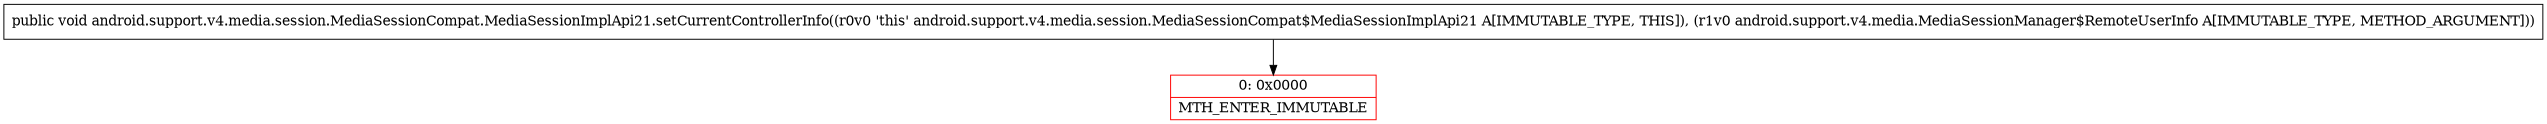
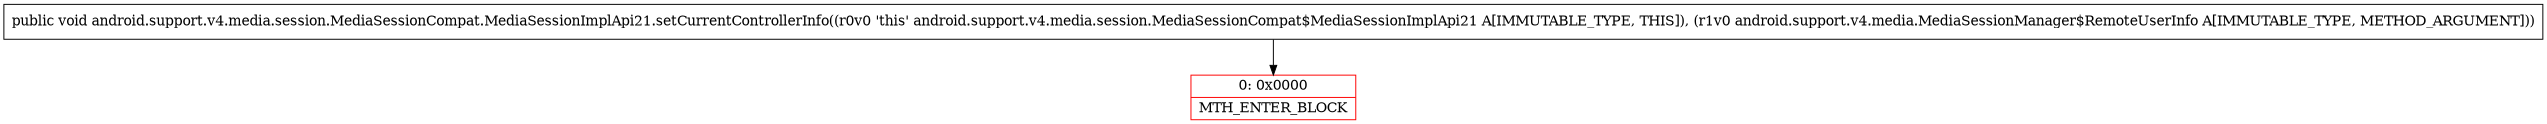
  digraph {
    node [shape=record]
-   n1 [color=red label="{0\:\ 0x0000|MTH_ENTER_IMMUTABLE\l}"]
+   n1 [color=red label="{0\:\ 0x0000|MTH_ENTER_BLOCK\l}"]
    n2 [label="{public void android.support.v4.media.session.MediaSessionCompat.MediaSessionImplApi21.setCurrentControllerInfo((r0v0 'this' android.support.v4.media.session.MediaSessionCompat$MediaSessionImplApi21 A[IMMUTABLE_TYPE, THIS]), (r1v0 android.support.v4.media.MediaSessionManager$RemoteUserInfo A[IMMUTABLE_TYPE, METHOD_ARGUMENT])) }"]
    subgraph cluster_1 {
      label="R(0)"
    }
    n2 -> n1
  }
